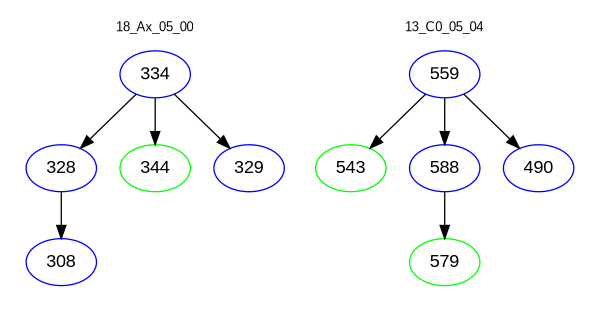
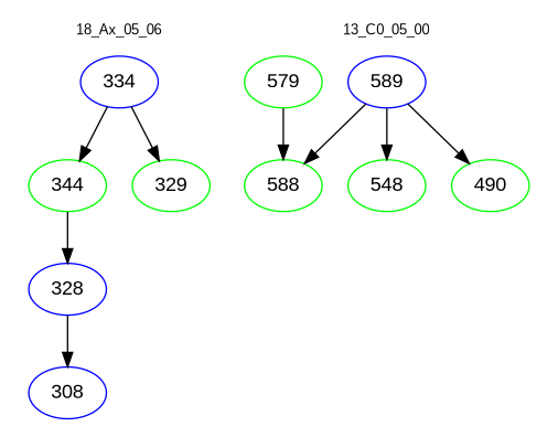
  digraph {
    fontname="Liberation Sans"
    node [color=blue fontname="Liberation Sans"]
    edge [color=black fontname="Liberation Sans"]
    n1 [label=334]
    n2 [label=328]
    n3 [color=green label=344]
-   n4 [label=329]
+   n4 [color=green label=329]
    n5 [label=308]
-   n6 [label=559]
-   n7 [color=green label=543]
-   n8 [label=588]
-   n9 [label=490]
+   n6 [label=589]
+   n7 [color=green label=548]
+   n8 [color=green label=588]
+   n9 [color=green label=490]
    n10 [color=green label=579]
    subgraph cluster_1 {
      color=white
      fontsize=10
-     label="18_Ax_05_00"
+     label="18_Ax_05_06"
      n1
      n2
      n3
      n4
      n5
    }
    subgraph cluster_2 {
      color=white
      fontsize=10
-     label="13_C0_05_04"
+     label="13_C0_05_00"
      n6
      n7
      n8
      n9
      n10
    }
-   n1 -> n2
+   n3 -> n2
    n1 -> n3
    n1 -> n4
    n2 -> n5
    n6 -> n7
    n6 -> n8
    n6 -> n9
-   n8 -> n10
+   n10 -> n8
  }
